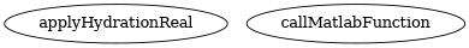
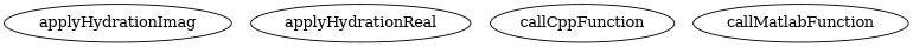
  digraph {
+   applyHydrationImag
    applyHydrationReal
+   callCppFunction
    callMatlabFunction
  }
